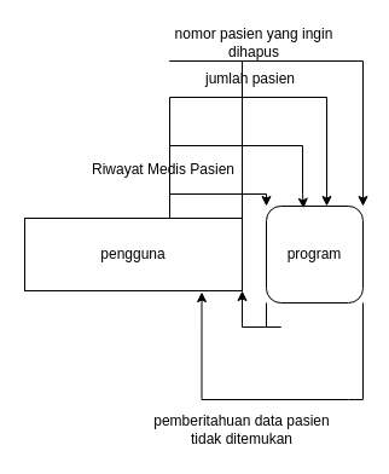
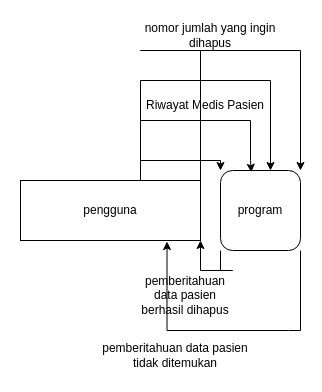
  <mxCell id="0" />
  <mxCell id="1" parent="0" />
  <mxCell id="2" style="edgeStyle=orthogonalEdgeStyle;rounded=0;orthogonalLoop=1;jettySize=auto;html=1;exitX=1;exitY=0;exitDx=0;exitDy=0;entryX=0;entryY=0;entryDx=0;entryDy=0;" edge="1" parent="1" source="4" target="6"><mxGeometry relative="1" as="geometry"><Array as="points"><mxPoint x="140" y="160" /><mxPoint x="232" y="160" /></Array></mxGeometry></mxCell>
  <mxCell id="3" style="edgeStyle=orthogonalEdgeStyle;rounded=0;orthogonalLoop=1;jettySize=auto;html=1;exitX=1;exitY=0;exitDx=0;exitDy=0;entryX=1;entryY=0;entryDx=0;entryDy=0;" edge="1" parent="1" source="4" target="6"><mxGeometry relative="1" as="geometry"><Array as="points"><mxPoint x="140" y="50" /><mxPoint x="288" y="50" /></Array></mxGeometry></mxCell>
  <mxCell id="4" value="pengguna" style="rounded=0;whiteSpace=wrap;html=1;" vertex="1" parent="1"><mxGeometry x="20" y="180" width="180" height="60" as="geometry" /></mxCell>
  <mxCell id="5" style="edgeStyle=orthogonalEdgeStyle;rounded=0;orthogonalLoop=1;jettySize=auto;html=1;exitX=0;exitY=1;exitDx=0;exitDy=0;entryX=1;entryY=1;entryDx=0;entryDy=0;" edge="1" parent="1" source="6" target="4"><mxGeometry relative="1" as="geometry"><Array as="points"><mxPoint x="232" y="270" /><mxPoint x="140" y="270" /></Array></mxGeometry></mxCell>
  <mxCell id="6" value="program" style="whiteSpace=wrap;html=1;aspect=fixed;rounded=1;" vertex="1" parent="1"><mxGeometry x="220" y="170" width="80" height="80" as="geometry" /></mxCell>
  <mxCell id="7" style="edgeStyle=orthogonalEdgeStyle;rounded=0;orthogonalLoop=1;jettySize=auto;html=1;exitX=1;exitY=0;exitDx=0;exitDy=0;entryX=0.385;entryY=0.022;entryDx=0;entryDy=0;entryPerimeter=0;" edge="1" parent="1" source="4" target="6"><mxGeometry relative="1" as="geometry"><Array as="points"><mxPoint x="140" y="120" /><mxPoint x="250" y="120" /><mxPoint x="250" y="160" /><mxPoint x="251" y="160" /></Array></mxGeometry></mxCell>
- <mxCell id="8" value="Riwayat Medis Pasien" style="text;html=1;align=center;verticalAlign=middle;whiteSpace=wrap;rounded=0;" vertex="1" parent="1"><mxGeometry x="60" y="125" width="150" height="30" as="geometry" /></mxCell>
+ <mxCell id="8" value="Riwayat Medis Pasien" style="text;html=1;align=center;verticalAlign=middle;whiteSpace=wrap;rounded=0;" vertex="1" parent="1"><mxGeometry x="130" y="90" width="150" height="30" as="geometry" /></mxCell>
  <mxCell id="9" style="edgeStyle=orthogonalEdgeStyle;rounded=0;orthogonalLoop=1;jettySize=auto;html=1;exitX=1;exitY=0;exitDx=0;exitDy=0;" edge="1" parent="1" source="4" target="6"><mxGeometry relative="1" as="geometry"><Array as="points"><mxPoint x="140" y="80" /><mxPoint x="270" y="80" /></Array></mxGeometry></mxCell>
- <mxCell id="10" value="jumlah pasien" style="text;html=1;align=center;verticalAlign=middle;whiteSpace=wrap;rounded=0;" vertex="1" parent="1"><mxGeometry x="164" y="50" width="86" height="30" as="geometry" /></mxCell>
+ <mxCell id="11" value="pemberitahuan data pasien berhasil dihapus" style="text;html=1;align=center;verticalAlign=middle;whiteSpace=wrap;rounded=0;" vertex="1" parent="1"><mxGeometry x="140" y="280" width="90" height="30" as="geometry" /></mxCell>
  <mxCell id="12" style="edgeStyle=orthogonalEdgeStyle;rounded=0;orthogonalLoop=1;jettySize=auto;html=1;exitX=1;exitY=1;exitDx=0;exitDy=0;entryX=0.814;entryY=1.017;entryDx=0;entryDy=0;entryPerimeter=0;" edge="1" parent="1" source="6" target="4"><mxGeometry relative="1" as="geometry"><Array as="points"><mxPoint x="288" y="330" /><mxPoint x="118" y="330" /></Array></mxGeometry></mxCell>
- <mxCell id="13" value="pemberitahuan data pasien tidak ditemukan" style="text;html=1;align=center;verticalAlign=middle;whiteSpace=wrap;rounded=0;" vertex="1" parent="1"><mxGeometry x="120" y="340" width="160" height="30" as="geometry" /></mxCell>
- <mxCell id="14" value="nomor pasien yang ingin dihapus" style="text;html=1;align=center;verticalAlign=middle;whiteSpace=wrap;rounded=0;" vertex="1" parent="1"><mxGeometry x="140" y="20" width="140" height="30" as="geometry" /></mxCell>
+ <mxCell id="13" value="pemberitahuan data pasien tidak ditemukan" style="text;html=1;align=center;verticalAlign=middle;whiteSpace=wrap;rounded=0;" vertex="1" parent="1"><mxGeometry x="95" y="340" width="160" height="30" as="geometry" /></mxCell>
+ <mxCell id="14" value="nomor jumlah yang ingin dihapus" style="text;html=1;align=center;verticalAlign=middle;whiteSpace=wrap;rounded=0;" vertex="1" parent="1"><mxGeometry x="140" y="20" width="140" height="30" as="geometry" /></mxCell>
